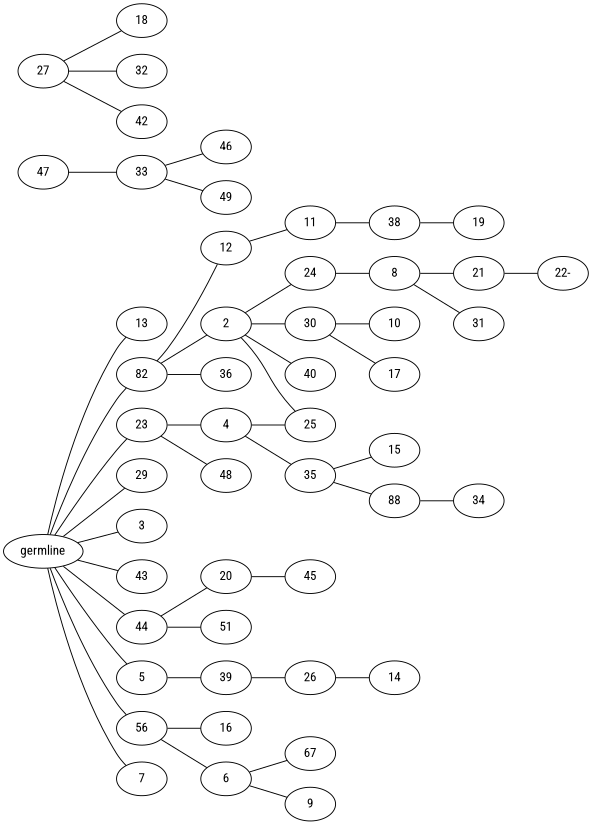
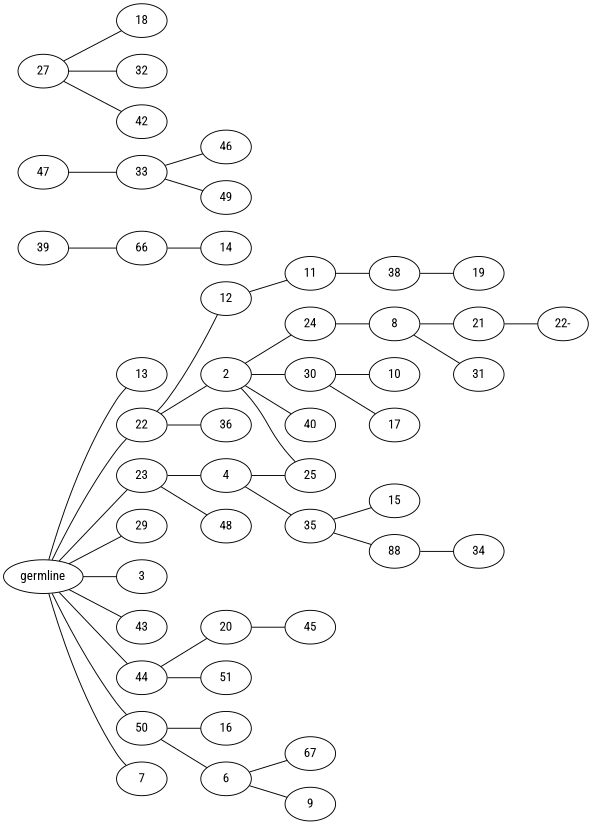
  graph {
    fontname="Roboto Condensed"
    rankdir=LR
    node [fontname="Roboto Condensed"]
    edge [fontname="Roboto Condensed"]
    n1 [label=germline]
    n2 [label=13]
-   n3 [label=82]
+   n3 [label=22]
    n4 [label=23]
    n5 [label=29]
    n6 [label=3]
    n7 [label=43]
    n8 [label=44]
-   n9 [label=5]
-   n10 [label=56]
+   n10 [label=50]
    n11 [label=7]
    n12 [label=12]
    n13 [label=2]
    n14 [label=36]
    n15 [label=4]
    n16 [label=48]
    n17 [label=20]
    n18 [label=51]
    n19 [label=39]
    n20 [label=16]
    n21 [label=6]
    n22 [label=11]
    n23 [label=24]
    n24 [label=30]
    n25 [label=40]
    n26 [label=25]
    n27 [label=38]
    n28 [label=19]
    n29 [label=8]
    n30 [label=10]
    n31 [label=17]
    n32 [label=47]
    n33 [label=33]
    n34 [label=21]
    n35 [label=31]
    n36 [label="22-"]
    n37 [label=46]
    n38 [label=49]
    n39 [label=35]
    n40 [label=15]
    n41 [label=88]
    n42 [label=34]
    n43 [label=45]
-   n44 [label=26]
+   n44 [label=66]
    n45 [label=14]
    n46 [label=27]
    n47 [label=18]
    n48 [label=32]
    n49 [label=42]
    n50 [label=67]
    n51 [label=9]
    n1 -- n2
    n1 -- n3
    n1 -- n4
    n1 -- n5
    n1 -- n6
    n1 -- n7
    n1 -- n8
-   n1 -- n9
    n1 -- n10
    n1 -- n11
    n3 -- n12
    n3 -- n13
    n3 -- n14
    n4 -- n15
    n4 -- n16
    n8 -- n17
    n8 -- n18
-   n9 -- n19
    n10 -- n20
    n10 -- n21
    n12 -- n22
    n13 -- n23
    n13 -- n24
    n13 -- n25
    n13 -- n26
    n15 -- n26
    n15 -- n39
    n17 -- n43
    n19 -- n44
    n21 -- n50
    n21 -- n51
    n22 -- n27
    n23 -- n29
    n24 -- n30
    n24 -- n31
    n27 -- n28
    n29 -- n34
    n29 -- n35
    n32 -- n33
    n33 -- n37
    n33 -- n38
    n34 -- n36
    n39 -- n40
    n39 -- n41
    n41 -- n42
    n44 -- n45
    n46 -- n47
    n46 -- n48
    n46 -- n49
  }
